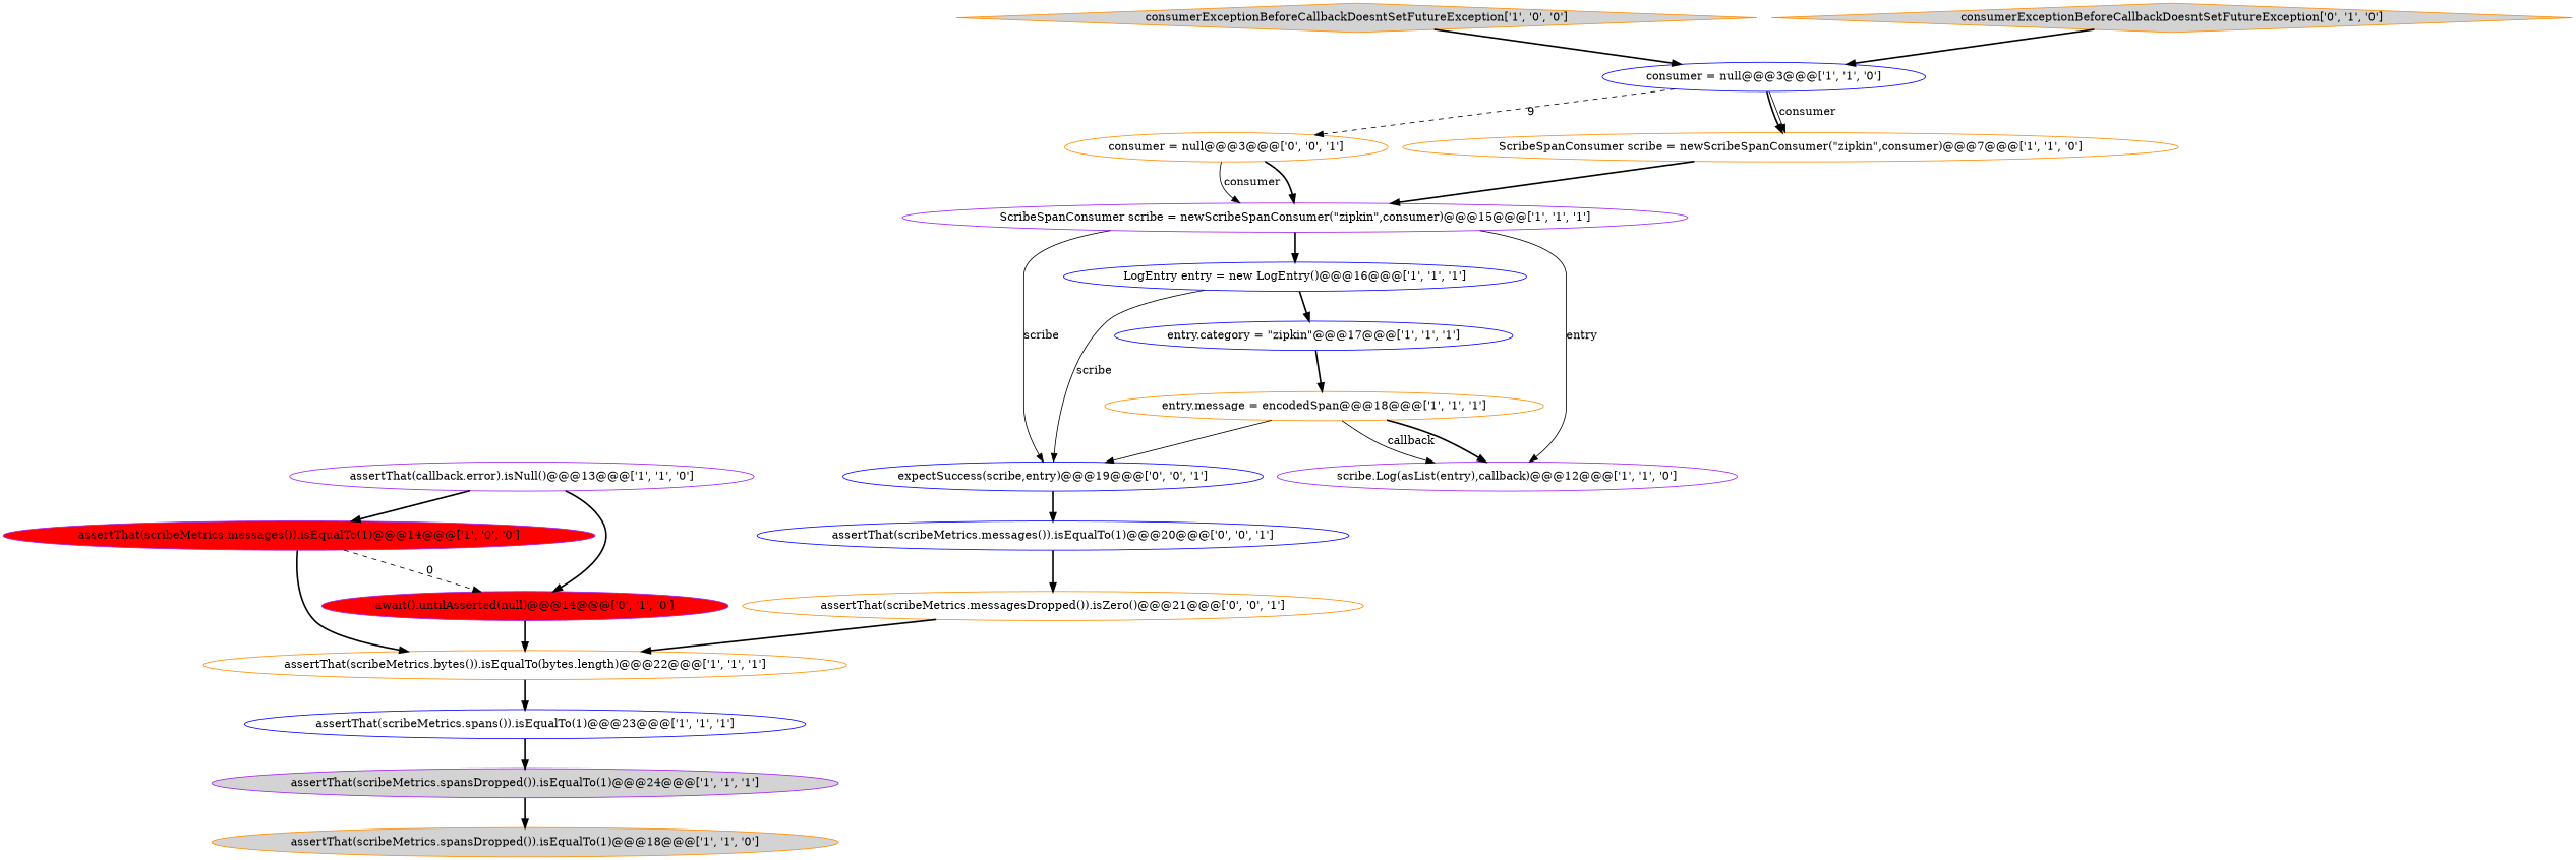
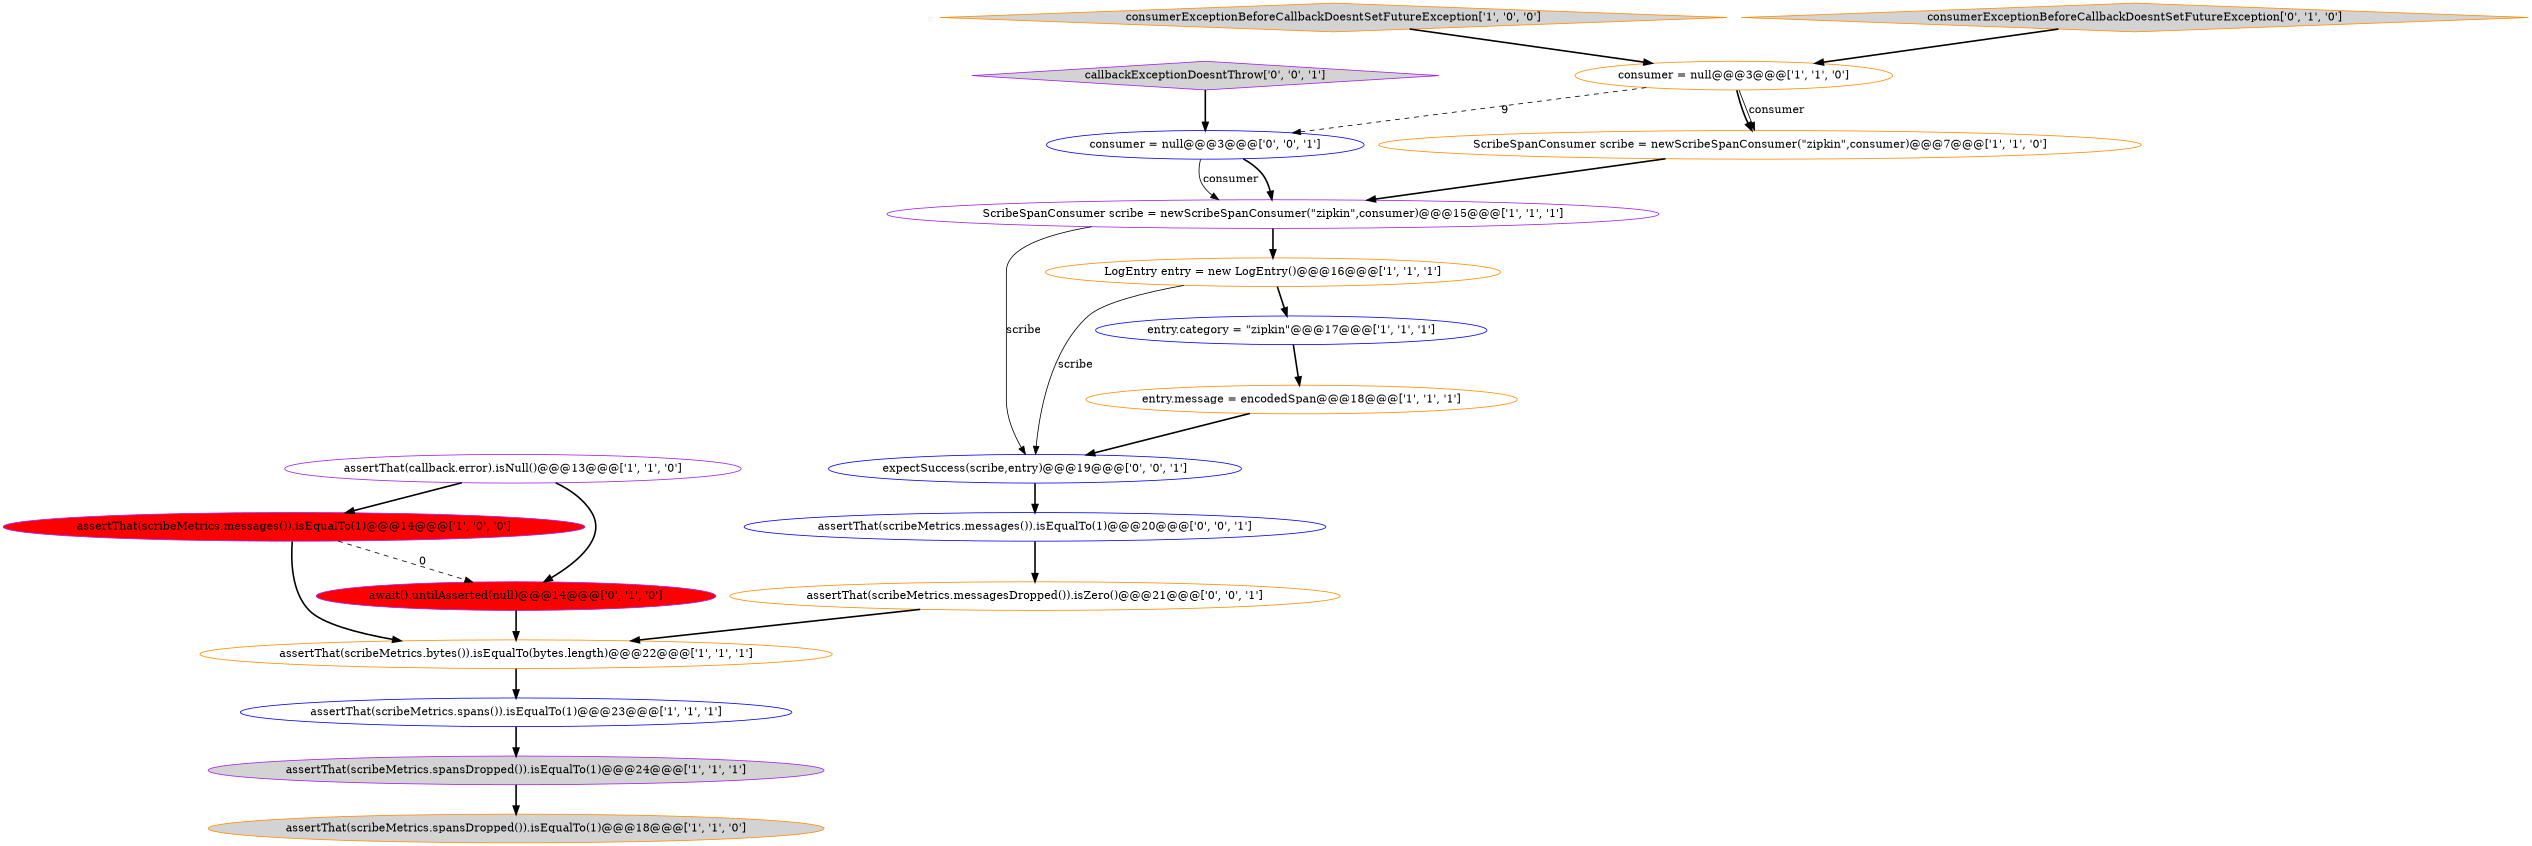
  digraph {
    node [color=purple fillcolor=white shape=ellipse style=filled]
    edge [style=bold]
    n1 [label="assertThat(callback.error).isNull()@@@13@@@['1', '1', '0']"]
    n2 [fillcolor=red label="await().untilAsserted(null)@@@14@@@['0', '1', '0']"]
    n3 [fillcolor=red label="assertThat(scribeMetrics.messages()).isEqualTo(1)@@@14@@@['1', '0', '0']"]
    n4 [color=darkorange label="assertThat(scribeMetrics.bytes()).isEqualTo(bytes.length)@@@22@@@['1', '1', '1']"]
    n5 [color=darkorange fillcolor=lightgray label="consumerExceptionBeforeCallbackDoesntSetFutureException['1', '0', '0']" shape=diamond]
-   n6 [color=blue label="consumer = null@@@3@@@['1', '1', '0']"]
+   n6 [color=darkorange label="consumer = null@@@3@@@['1', '1', '0']"]
    n7 [color=darkorange label="ScribeSpanConsumer scribe = newScribeSpanConsumer(\"zipkin\",consumer)@@@7@@@['1', '1', '0']"]
-   n8 [color=darkorange label="consumer = null@@@3@@@['0', '0', '1']"]
+   n8 [color=blue label="consumer = null@@@3@@@['0', '0', '1']"]
    n9 [label="ScribeSpanConsumer scribe = newScribeSpanConsumer(\"zipkin\",consumer)@@@15@@@['1', '1', '1']"]
+   n10 [fillcolor=lightgray label="callbackExceptionDoesntThrow['0', '0', '1']" shape=diamond]
    n11 [color=blue label="assertThat(scribeMetrics.spans()).isEqualTo(1)@@@23@@@['1', '1', '1']"]
    n12 [fillcolor=lightgray label="assertThat(scribeMetrics.spansDropped()).isEqualTo(1)@@@24@@@['1', '1', '1']"]
    n13 [color=darkorange fillcolor=lightgray label="assertThat(scribeMetrics.spansDropped()).isEqualTo(1)@@@18@@@['1', '1', '0']"]
    n14 [color=blue label="expectSuccess(scribe,entry)@@@19@@@['0', '0', '1']"]
-   n15 [label="scribe.Log(asList(entry),callback)@@@12@@@['1', '1', '0']"]
-   n16 [color=blue label="LogEntry entry = new LogEntry()@@@16@@@['1', '1', '1']"]
+   n16 [color=darkorange label="LogEntry entry = new LogEntry()@@@16@@@['1', '1', '1']"]
    n17 [color=darkorange label="entry.message = encodedSpan@@@18@@@['1', '1', '1']"]
    n18 [color=blue label="assertThat(scribeMetrics.messages()).isEqualTo(1)@@@20@@@['0', '0', '1']"]
    n19 [color=darkorange label="assertThat(scribeMetrics.messagesDropped()).isZero()@@@21@@@['0', '0', '1']"]
    n20 [color=blue label="entry.category = \"zipkin\"@@@17@@@['1', '1', '1']"]
    n21 [color=darkorange fillcolor=lightgray label="consumerExceptionBeforeCallbackDoesntSetFutureException['0', '1', '0']" shape=diamond]
    n1 -> n2
    n1 -> n3
    n2 -> n4
    n3 -> n2 [label=0 style=dashed]
    n3 -> n4
    n4 -> n11
    n5 -> n6
    n6 -> n7
    n6 -> n7 [label=consumer style=solid]
    n6 -> n8 [label=9 style=dashed]
    n7 -> n9
    n8 -> n9
    n8 -> n9 [label=consumer style=solid]
    n9 -> n14 [label=scribe style=solid]
-   n9 -> n15 [label=entry style=solid]
    n9 -> n16
+   n10 -> n8
    n11 -> n12
    n12 -> n13
    n14 -> n18
    n16 -> n14 [label=scribe style=solid]
    n16 -> n20
-   n17 -> n14 [style=solid]
-   n17 -> n15 [label=callback style=solid]
-   n17 -> n15
+   n17 -> n14
    n18 -> n19
    n19 -> n4
    n20 -> n17
    n21 -> n6
  }
